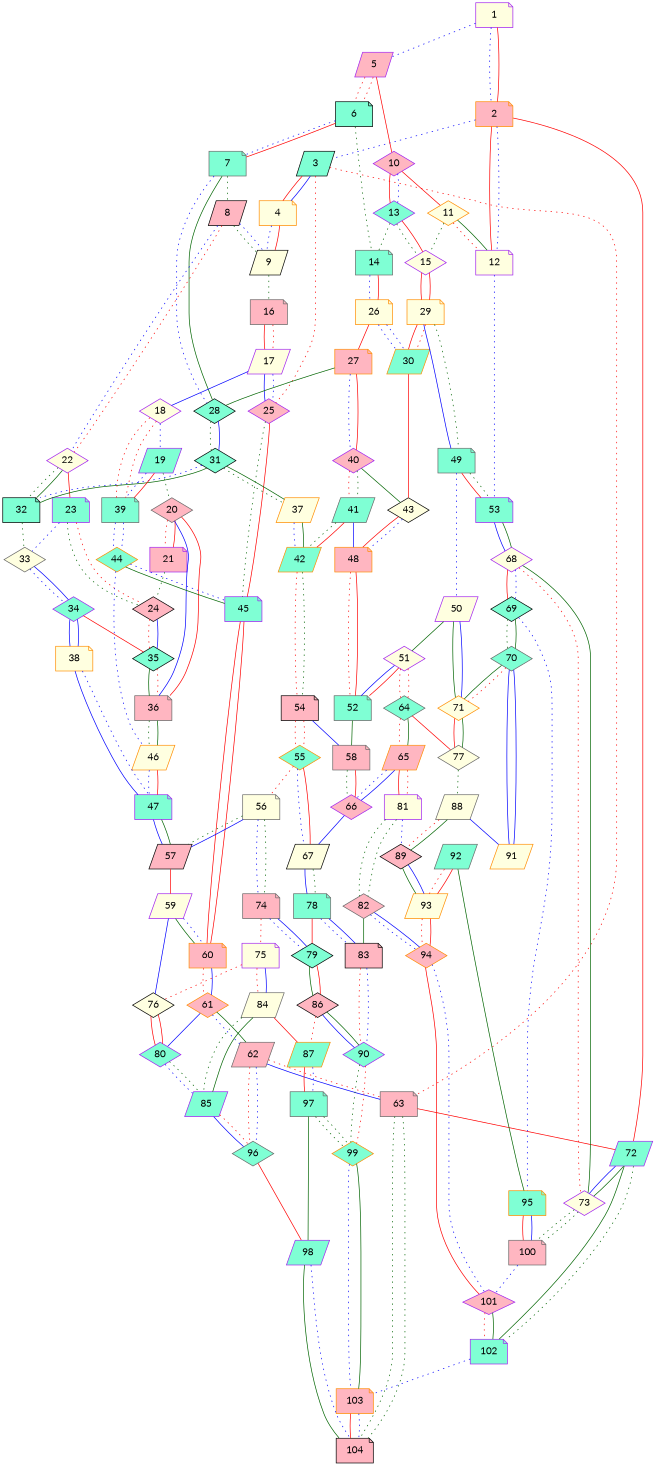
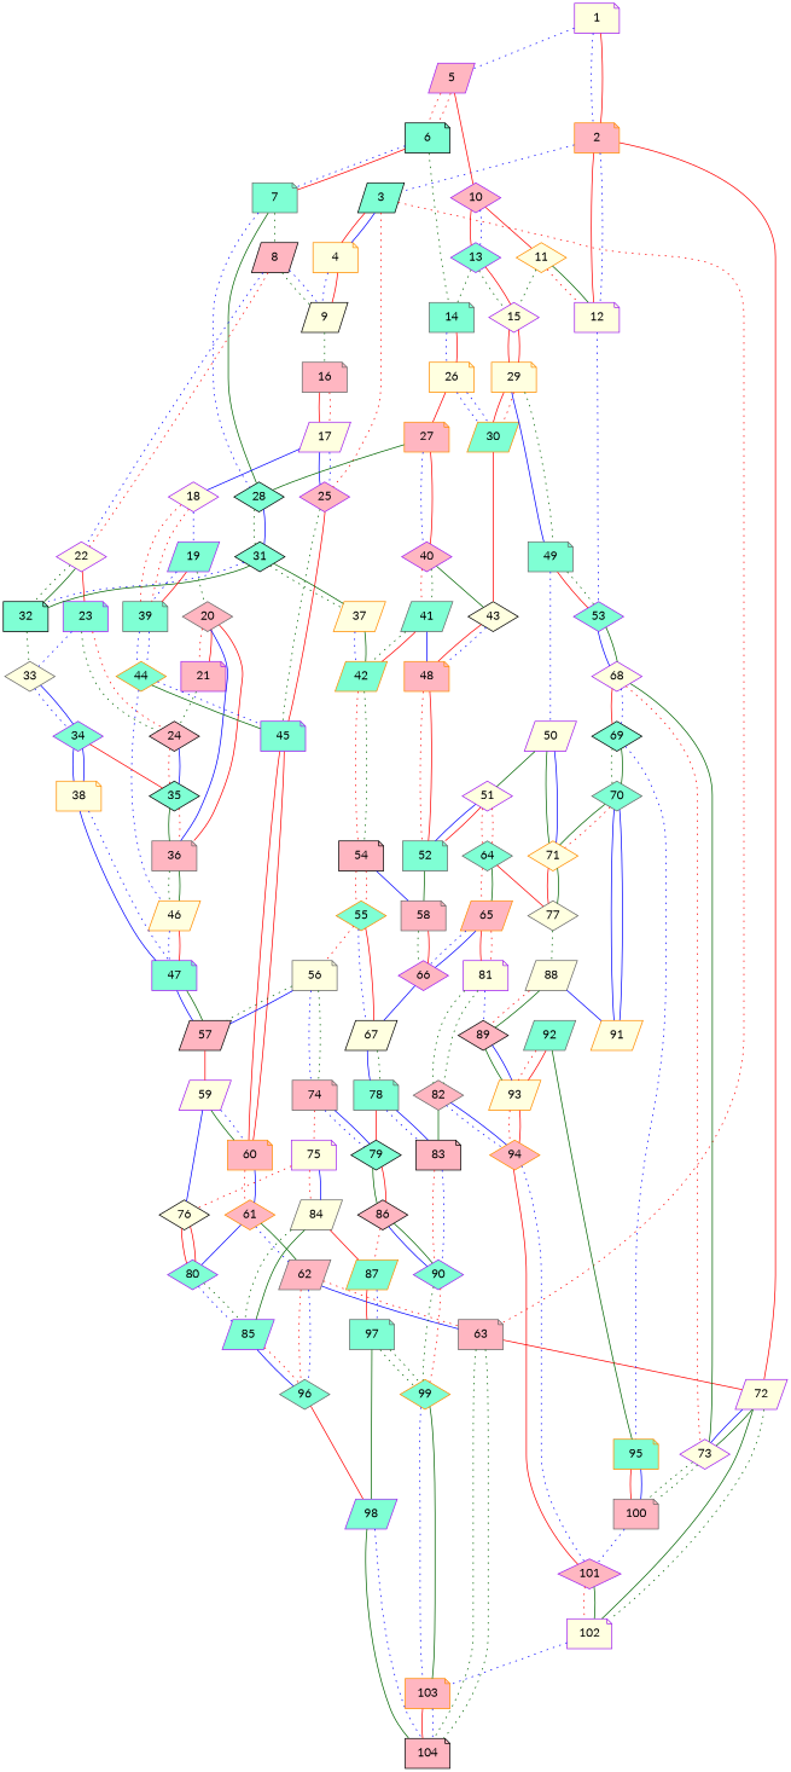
  graph {
    fontname=Lato
    node [color=purple fillcolor=aquamarine fontname=Lato shape=diamond style=filled]
    edge [color=red fontname=Lato style=dotted]
    1 [fillcolor=lightyellow shape=note]
    2 [color=darkorange fillcolor=lightpink shape=note]
    5 [fillcolor=lightpink shape=parallelogram]
    3 [color=black shape=parallelogram]
    12 [fillcolor=lightyellow shape=note]
-   72 [shape=parallelogram]
+   72 [fillcolor=lightyellow shape=parallelogram]
    6 [color=black shape=note]
    10 [fillcolor=lightpink]
    4 [color=darkorange fillcolor=lightyellow shape=note]
    25 [fillcolor=lightpink]
    63 [color=gray40 fillcolor=lightpink shape=note]
-   53 [shape=note]
+   53
    73 [fillcolor=lightyellow]
-   102 [shape=note]
+   102 [fillcolor=lightyellow shape=note]
    9 [color=black fillcolor=lightyellow shape=parallelogram]
    45 [shape=note]
    104 [color=black fillcolor=lightpink shape=note]
    16 [color=gray40 fillcolor=lightpink shape=note]
    7 [color=gray40 shape=note]
    14 [color=gray40 shape=note]
    11 [color=darkorange fillcolor=lightyellow]
    13
    8 [color=black fillcolor=lightpink shape=parallelogram]
    28 [color=black]
    26 [color=darkorange fillcolor=lightyellow shape=note]
    22 [fillcolor=lightyellow]
    31 [color=black]
    23 [shape=note]
    32 [color=black shape=note]
    17 [fillcolor=lightyellow shape=parallelogram]
    15 [fillcolor=lightyellow]
    29 [color=darkorange fillcolor=lightyellow shape=note]
    68 [fillcolor=lightyellow]
    27 [color=darkorange fillcolor=lightpink shape=note]
    30 [color=darkorange shape=parallelogram]
    49 [color=gray40 shape=note]
    18 [fillcolor=lightyellow]
    19 [shape=parallelogram]
    39 [color=gray40 shape=note]
    20 [color=gray40 fillcolor=lightpink]
    44 [color=darkorange]
    21 [fillcolor=lightpink shape=note]
    36 [color=gray40 fillcolor=lightpink shape=note]
    24 [color=black fillcolor=lightpink]
    46 [color=darkorange fillcolor=lightyellow shape=parallelogram]
    35 [color=black]
    33 [color=gray40 fillcolor=lightyellow]
    34
    60 [color=darkorange fillcolor=lightpink shape=note]
    40 [fillcolor=lightpink]
    43 [color=black fillcolor=lightyellow]
    41 [color=gray40 shape=parallelogram]
    37 [color=darkorange fillcolor=lightyellow shape=parallelogram]
    50 [fillcolor=lightyellow shape=parallelogram]
    48 [color=darkorange fillcolor=lightpink shape=note]
    42 [color=darkorange shape=parallelogram]
    38 [color=darkorange fillcolor=lightyellow shape=note]
    47 [shape=note]
    54 [color=black fillcolor=lightpink shape=note]
    57 [color=black fillcolor=lightpink shape=parallelogram]
    52 [color=gray40 shape=note]
    58 [color=gray40 fillcolor=lightpink shape=note]
    55 [color=darkorange]
    61 [color=darkorange fillcolor=lightpink]
    59 [fillcolor=lightyellow shape=parallelogram]
    51 [fillcolor=lightyellow]
    71 [color=darkorange fillcolor=lightyellow]
    64 [color=gray40]
    77 [color=gray40 fillcolor=lightyellow]
    65 [color=darkorange fillcolor=lightpink shape=parallelogram]
    66 [fillcolor=lightpink]
    69 [color=black]
    56 [color=gray40 fillcolor=lightyellow shape=note]
    67 [color=black fillcolor=lightyellow shape=parallelogram]
    74 [color=gray40 fillcolor=lightpink shape=note]
    78 [color=gray40 shape=note]
    75 [fillcolor=lightyellow shape=note]
    79 [color=black]
    76 [color=black fillcolor=lightyellow]
    80
    62 [color=gray40 fillcolor=lightpink shape=parallelogram]
    96 [color=gray40]
    85 [shape=parallelogram]
    98 [shape=parallelogram]
    81 [fillcolor=lightyellow shape=note]
    88 [color=gray40 fillcolor=lightyellow shape=parallelogram]
    82 [color=gray40 fillcolor=lightpink]
    89 [color=black fillcolor=lightpink]
    83 [color=black fillcolor=lightpink shape=note]
    70 [color=gray40]
    95 [color=darkorange shape=note]
    100 [color=gray40 fillcolor=lightpink shape=note]
    91 [color=darkorange fillcolor=lightyellow shape=parallelogram]
    103 [color=darkorange fillcolor=lightpink shape=note]
    101 [fillcolor=lightpink]
    84 [color=gray40 fillcolor=lightyellow shape=parallelogram]
    86 [color=black fillcolor=lightpink]
    87 [color=darkorange shape=parallelogram]
    90
    94 [color=darkorange fillcolor=lightpink]
    93 [color=darkorange fillcolor=lightyellow shape=parallelogram]
    99 [color=darkorange]
    97 [color=gray40 shape=note]
    92 [color=gray40 shape=parallelogram]
    1 -- 2 [color=blue]
    1 -- 2 [style=solid]
    1 -- 5 [color=blue]
    2 -- 3 [color=blue]
    2 -- 12 [style=solid]
    2 -- 12 [color=blue]
    2 -- 72 [style=solid]
    5 -- 6
    5 -- 6
    5 -- 10 [style=solid]
    3 -- 4 [style=solid]
    3 -- 4 [color=blue style=solid]
    3 -- 25
    3 -- 63
    12 -- 53 [color=blue]
    72 -- 73 [color=blue style=solid]
    72 -- 73 [color=darkgreen style=solid]
    72 -- 102 [color=darkgreen style=solid]
    72 -- 102 [color=darkgreen]
    6 -- 7 [color=blue]
    6 -- 7 [style=solid]
    6 -- 14 [color=darkgreen]
    10 -- 11 [style=solid]
    10 -- 13 [style=solid]
    10 -- 13 [color=blue]
    4 -- 9 [color=blue]
    4 -- 9 [style=solid]
    25 -- 45 [color=darkgreen]
    25 -- 45 [style=solid]
    63 -- 72 [style=solid]
    63 -- 104 [color=darkgreen]
    63 -- 104 [color=darkgreen]
    53 -- 68 [color=blue style=solid]
    53 -- 68 [color=darkgreen style=solid]
    73 -- 100 [color=darkgreen]
    73 -- 100 [color=darkgreen]
    102 -- 103 [color=blue]
    9 -- 16 [color=darkgreen]
    45 -- 60 [style=solid]
    45 -- 60 [style=solid]
    16 -- 17 [style=solid]
    16 -- 17
    7 -- 8 [color=darkgreen]
    7 -- 28 [color=blue]
    7 -- 28 [color=darkgreen style=solid]
    14 -- 26 [color=blue]
    14 -- 26 [style=solid]
    11 -- 12
    11 -- 12 [color=darkgreen style=solid]
    11 -- 15 [color=darkgreen]
    13 -- 14 [color=darkgreen]
    13 -- 15 [color=darkgreen]
    13 -- 15 [style=solid]
    8 -- 9 [color=darkgreen]
    8 -- 9 [color=blue]
    8 -- 22 [color=blue]
    8 -- 22
    28 -- 31 [color=darkgreen]
    28 -- 31 [color=blue style=solid]
    26 -- 27 [style=solid]
    26 -- 30 [color=blue]
    26 -- 30 [color=blue]
    22 -- 23 [style=solid]
    22 -- 32 [color=darkgreen]
    22 -- 32 [color=darkgreen style=solid]
    31 -- 32 [color=blue]
    31 -- 32 [color=darkgreen style=solid]
    31 -- 37 [color=darkgreen]
    31 -- 37 [color=darkgreen style=solid]
    23 -- 24 [color=darkgreen]
    23 -- 24
    23 -- 33 [color=blue]
    32 -- 33 [color=darkgreen]
    17 -- 25 [color=blue style=solid]
    17 -- 25 [color=blue]
    17 -- 18 [color=blue style=solid]
    15 -- 29 [style=solid]
    15 -- 29 [style=solid]
    29 -- 30 [style=solid]
    29 -- 30
    29 -- 49 [color=blue style=solid]
    29 -- 49 [color=darkgreen]
    68 -- 73
    68 -- 73 [color=darkgreen style=solid]
    68 -- 69 [style=solid]
    68 -- 69 [color=blue]
    27 -- 28 [color=darkgreen style=solid]
    27 -- 40 [color=blue]
    27 -- 40 [style=solid]
    30 -- 43 [style=solid]
    49 -- 53 [style=solid]
    49 -- 53 [color=darkgreen]
    49 -- 50 [color=blue]
    18 -- 19 [color=blue]
    18 -- 39
    18 -- 39
    19 -- 39 [color=blue]
    19 -- 39 [style=solid]
    19 -- 20 [color=darkgreen]
    39 -- 44 [color=blue]
    39 -- 44 [color=blue]
    20 -- 21
    20 -- 21 [style=solid]
    20 -- 36 [color=blue style=solid]
    20 -- 36 [style=solid]
    44 -- 45 [color=darkgreen style=solid]
    44 -- 45 [color=blue]
    44 -- 46 [color=blue]
    21 -- 24 [color=darkgreen]
    36 -- 46 [color=darkgreen]
    36 -- 46 [color=darkgreen style=solid]
    24 -- 35
    24 -- 35 [color=blue style=solid]
    46 -- 47 [color=blue]
    46 -- 47 [style=solid]
    35 -- 36 [color=darkgreen style=solid]
    35 -- 36
    33 -- 34 [color=blue]
    33 -- 34 [color=blue style=solid]
    34 -- 35 [style=solid]
    34 -- 38 [color=blue style=solid]
    34 -- 38 [color=blue style=solid]
    60 -- 61
    60 -- 61 [color=blue style=solid]
    40 -- 43 [color=darkgreen style=solid]
    40 -- 41
    40 -- 41 [color=darkgreen]
    43 -- 48 [style=solid]
    43 -- 48 [color=blue]
    41 -- 48 [color=blue style=solid]
    41 -- 42 [color=darkgreen]
    41 -- 42 [style=solid]
    37 -- 42 [color=blue]
    37 -- 42 [color=darkgreen style=solid]
    50 -- 51 [color=darkgreen style=solid]
    50 -- 71 [color=darkgreen style=solid]
    50 -- 71 [color=blue style=solid]
    48 -- 52
    48 -- 52 [style=solid]
    42 -- 54
    42 -- 54 [color=darkgreen]
    38 -- 47 [color=blue style=solid]
    38 -- 47 [color=blue]
    47 -- 57 [color=blue style=solid]
    47 -- 57 [color=darkgreen style=solid]
    54 -- 58 [color=blue style=solid]
    54 -- 55
    54 -- 55
    57 -- 59 [style=solid]
    52 -- 58 [color=darkgreen style=solid]
    58 -- 66 [color=darkgreen]
    58 -- 66 [style=solid]
    55 -- 56
    55 -- 67 [color=blue]
    55 -- 67 [style=solid]
    61 -- 80 [color=blue style=solid]
    61 -- 62 [color=blue]
    61 -- 62 [color=darkgreen style=solid]
    59 -- 60 [color=darkgreen style=solid]
    59 -- 60 [color=blue]
    59 -- 76 [color=blue style=solid]
    51 -- 52 [color=blue style=solid]
    51 -- 52 [style=solid]
    51 -- 64
    51 -- 64
    71 -- 77 [style=solid]
    71 -- 77 [color=darkgreen style=solid]
    64 -- 77 [style=solid]
    64 -- 65
    64 -- 65 [color=darkgreen style=solid]
    77 -- 88 [color=darkgreen]
    65 -- 66 [color=blue]
    65 -- 66 [color=blue style=solid]
    65 -- 81 [style=solid]
    65 -- 81
    66 -- 67 [color=blue style=solid]
    69 -- 70 [color=darkgreen]
    69 -- 70 [color=darkgreen style=solid]
    69 -- 95 [color=blue]
    56 -- 57 [color=darkgreen]
    56 -- 57 [color=blue style=solid]
    56 -- 74 [color=blue]
    56 -- 74 [color=darkgreen]
    67 -- 78 [color=blue style=solid]
    67 -- 78 [color=darkgreen]
    74 -- 75
    74 -- 79 [color=blue]
    74 -- 79 [color=blue style=solid]
    78 -- 79 [style=solid]
    78 -- 83 [color=blue]
    78 -- 83 [color=blue style=solid]
    75 -- 76
    75 -- 84
    75 -- 84 [color=blue style=solid]
    79 -- 86 [color=darkgreen style=solid]
    79 -- 86 [style=solid]
    76 -- 80 [style=solid]
    76 -- 80 [style=solid]
    80 -- 85 [color=blue]
    80 -- 85 [color=darkgreen]
    62 -- 63 [color=blue style=solid]
    62 -- 63
    62 -- 96
    62 -- 96 [color=blue]
    96 -- 98 [style=solid]
    85 -- 96 [color=blue style=solid]
    85 -- 96
    98 -- 104 [color=darkgreen style=solid]
    98 -- 104 [color=blue]
    81 -- 82 [color=darkgreen]
    81 -- 82 [color=darkgreen]
    81 -- 89 [color=blue]
    88 -- 89
    88 -- 89 [color=darkgreen style=solid]
    88 -- 91 [color=blue style=solid]
    82 -- 83 [color=darkgreen style=solid]
    82 -- 94 [color=blue]
    82 -- 94 [color=blue style=solid]
    89 -- 93 [color=darkgreen style=solid]
    89 -- 93 [color=blue style=solid]
    83 -- 90
    83 -- 90 [color=blue]
    70 -- 71 [color=darkgreen style=solid]
    70 -- 71
    70 -- 91 [color=blue style=solid]
    70 -- 91 [color=blue style=solid]
    95 -- 100 [style=solid]
    95 -- 100 [color=blue style=solid]
    100 -- 101 [color=blue]
    103 -- 104 [style=solid]
    103 -- 104 [color=blue]
    101 -- 102
    101 -- 102 [color=darkgreen style=solid]
    84 -- 85 [color=darkgreen]
    84 -- 85 [color=darkgreen style=solid]
    84 -- 87 [style=solid]
    86 -- 87
    86 -- 90 [color=blue style=solid]
    86 -- 90 [color=darkgreen style=solid]
    87 -- 97 [style=solid]
    87 -- 97 [color=blue]
    90 -- 99 [color=darkgreen]
    90 -- 99
    94 -- 101 [style=solid]
    94 -- 101 [color=blue]
    93 -- 94
    93 -- 94 [style=solid]
    99 -- 103 [color=blue]
    99 -- 103 [color=darkgreen style=solid]
    97 -- 98 [color=darkgreen style=solid]
    97 -- 99 [color=darkgreen]
    97 -- 99 [color=darkgreen]
    92 -- 95 [color=darkgreen style=solid]
    92 -- 93
    92 -- 93 [style=solid]
  }
